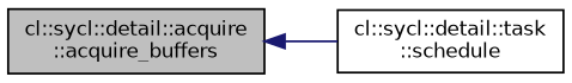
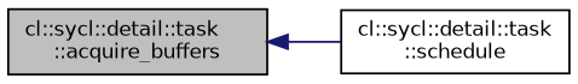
  digraph {
    rankdir=LR
    node [color=black fontname=Helvetica fontsize=10 shape=record]
-   n1 [fillcolor=grey75 fontcolor=black height=0.2 label="cl::sycl::detail::acquire\l::acquire_buffers" style=filled width=0.4]
+   n1 [fillcolor=grey75 fontcolor=black height=0.2 label="cl::sycl::detail::task\l::acquire_buffers" style=filled width=0.4]
    n2 [height=0.2 label="cl::sycl::detail::task\l::schedule" width=0.4]
    n1 -> n2 [color=midnightblue dir=back fontname=Helvetica fontsize=10 labelfontname=Helvetica labelfontsize=10 style=solid]
  }
